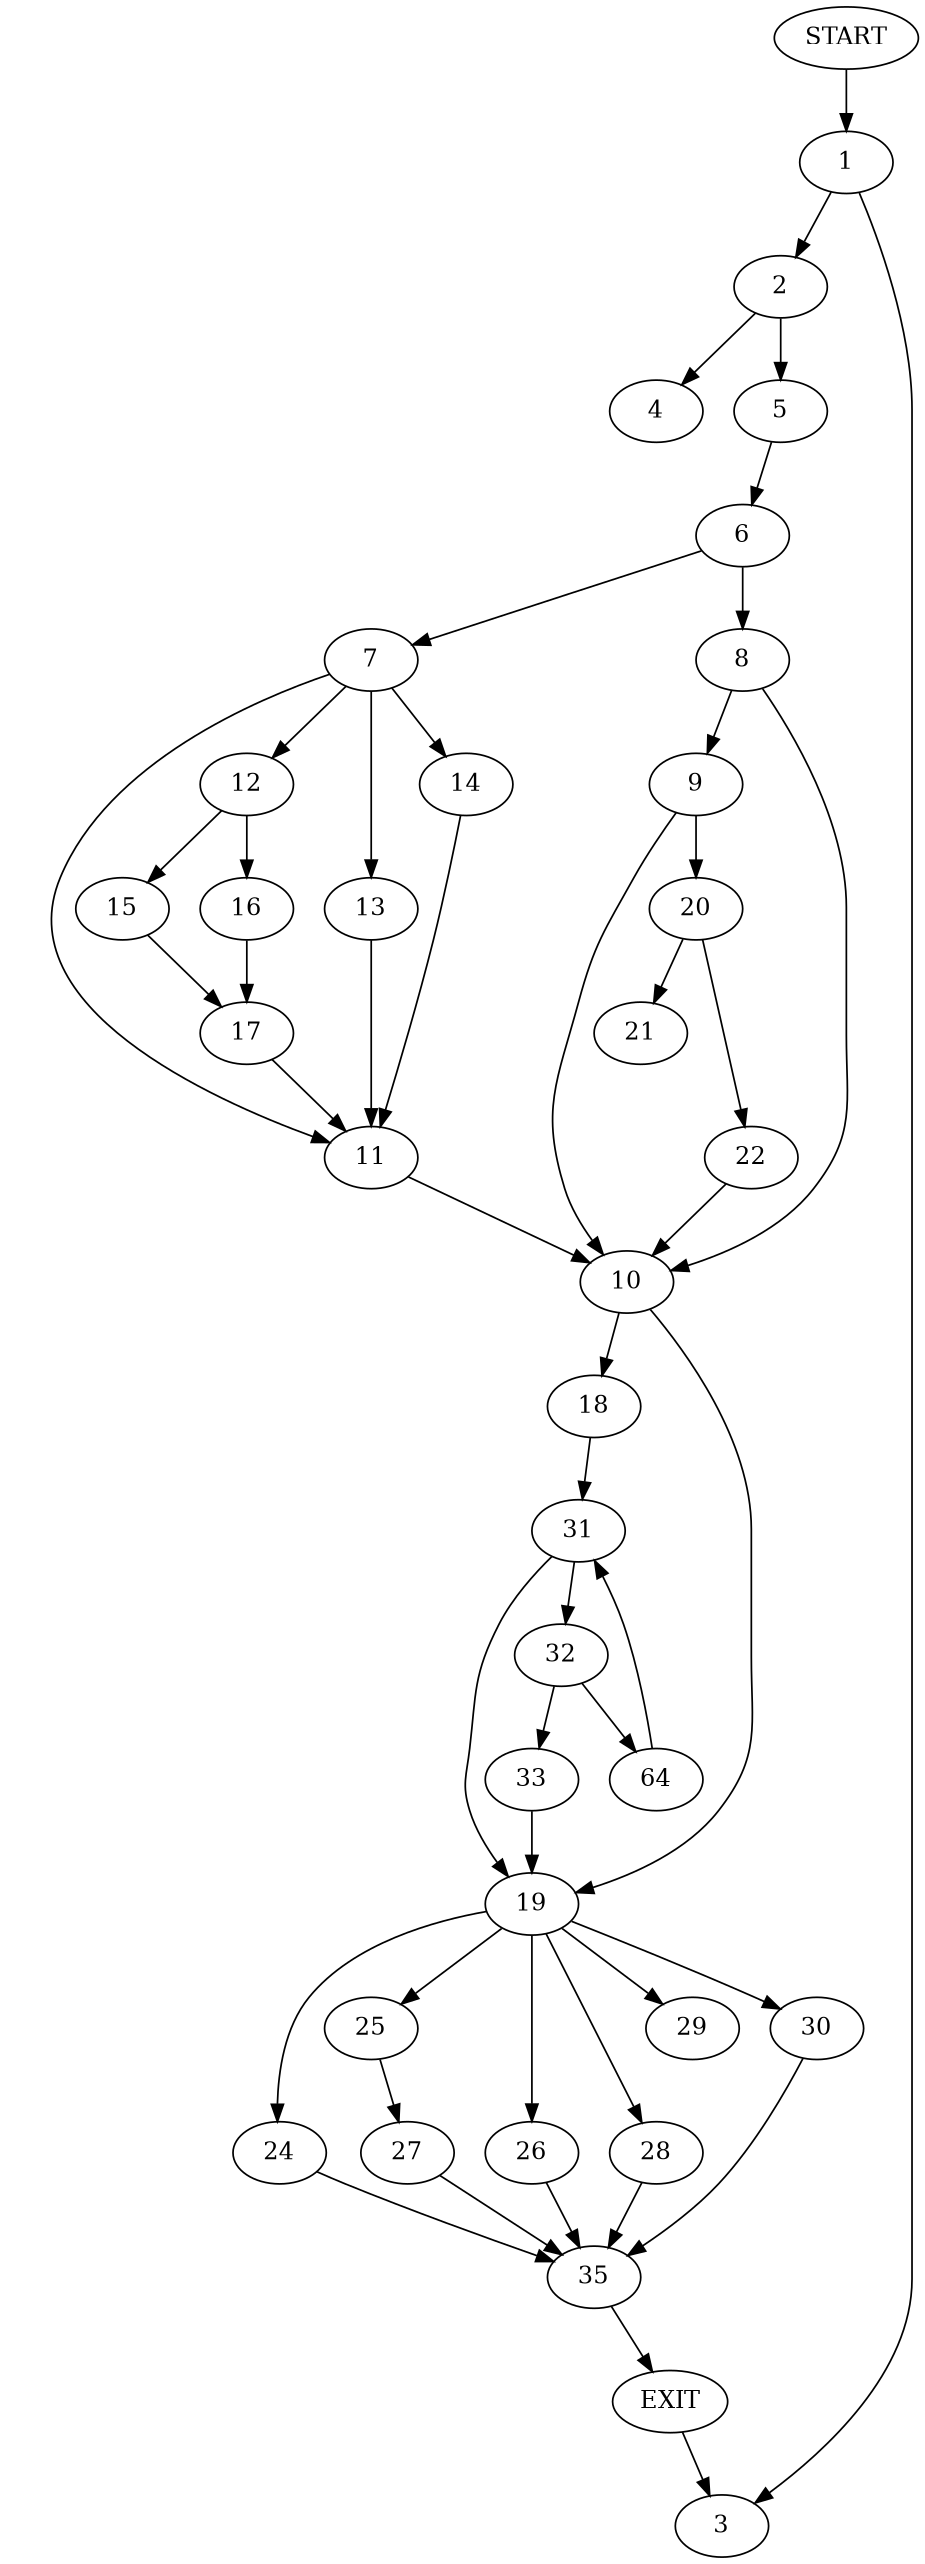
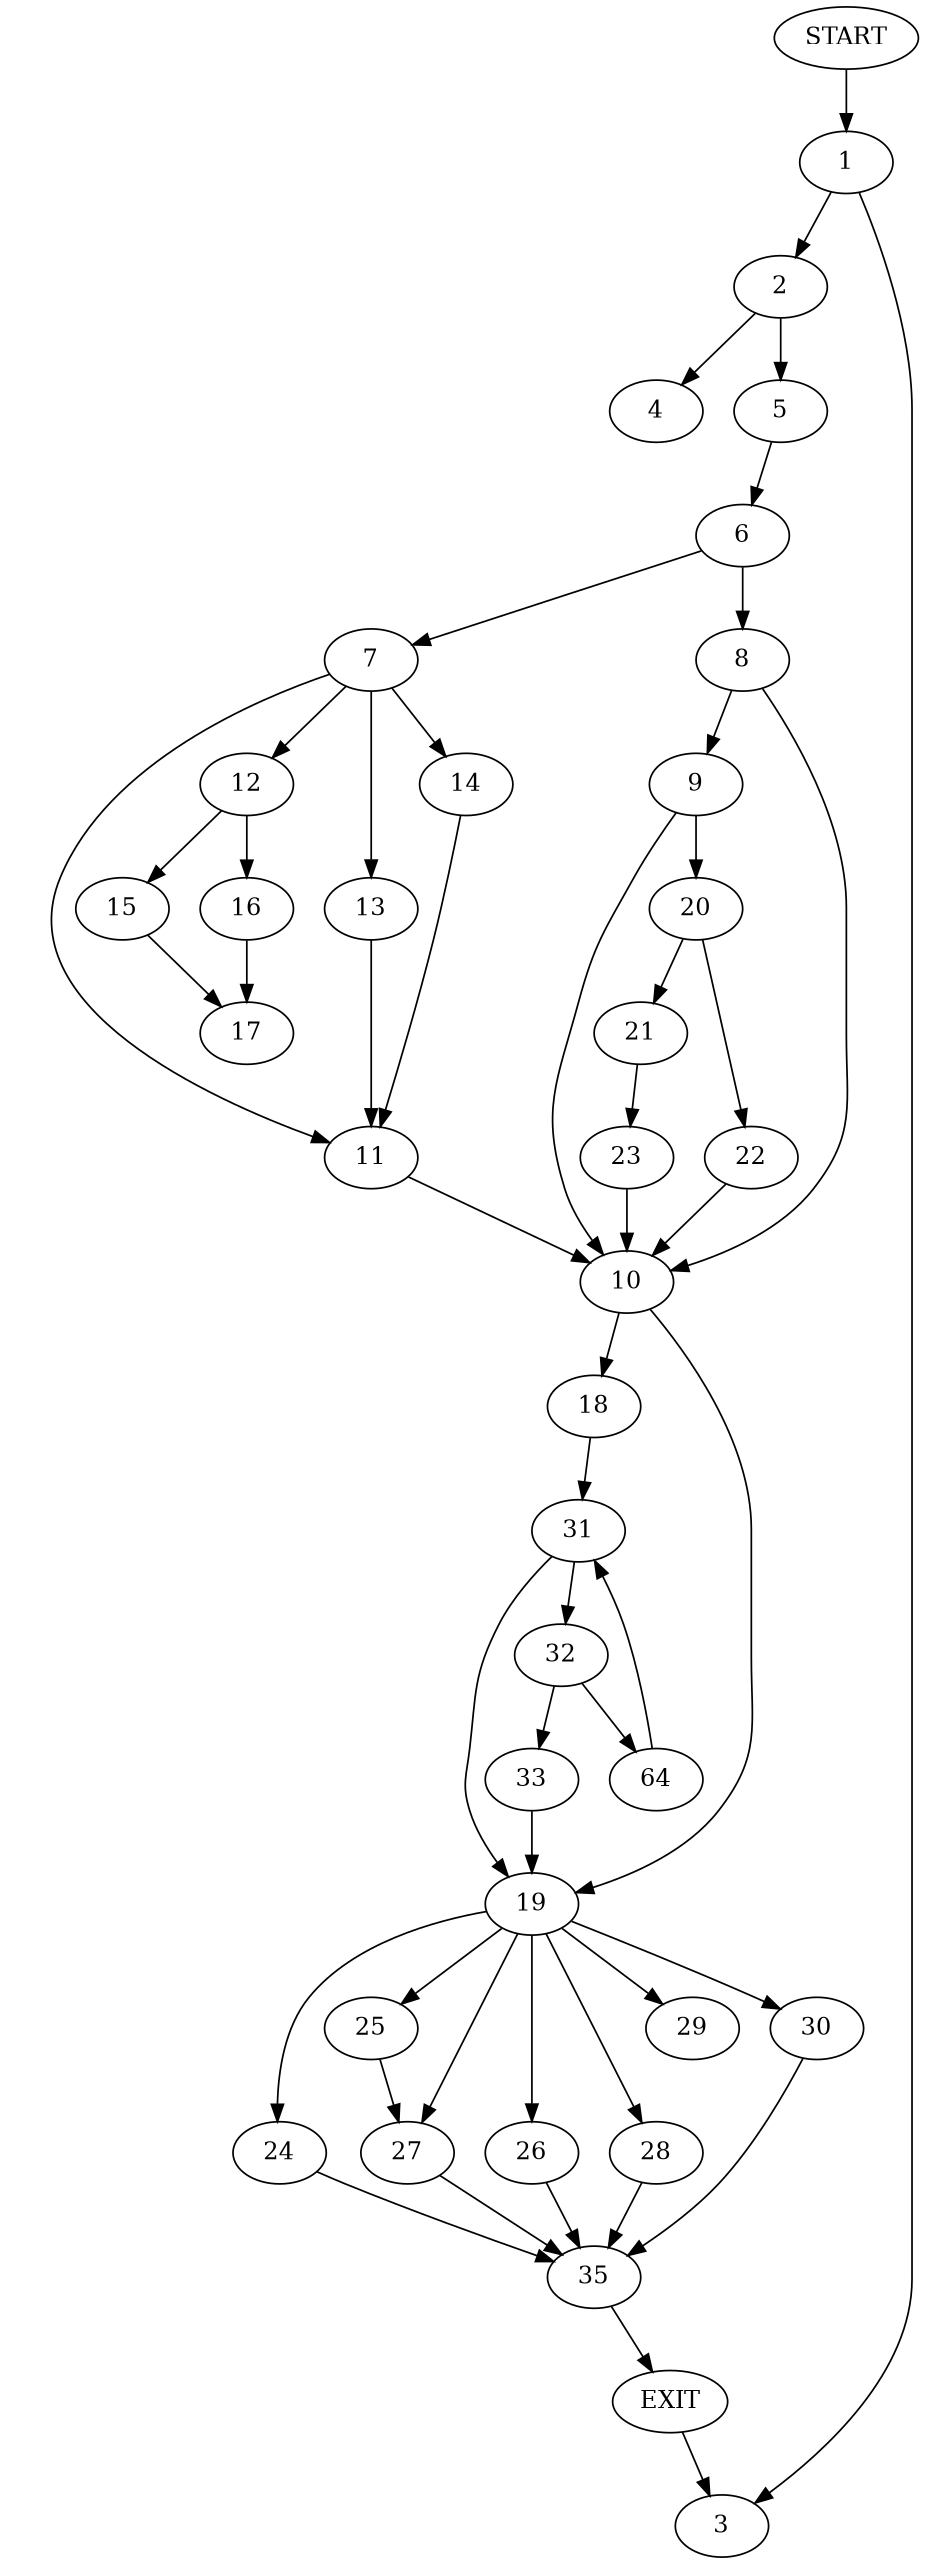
  digraph {
    fontname="DejaVu Serif"
    node [fontname="DejaVu Serif"]
    edge [fontname="DejaVu Serif"]
    n1 [label=START]
    1
    2
    3
    n5 [label=EXIT]
    4
    5
    6
    7
    8
    11
    12
    13
    14
    9
    10
    15
    16
    20
    18
    19
    21
    22
    31
    24
    25
    26
    27
    28
    29
    30
    17
    32
    35
+   23
    33
    n37 [label=64]
    n1 -> 1
    1 -> 2
    1 -> 3
    2 -> 4
    2 -> 5
    n5 -> 3
    5 -> 6
    6 -> 7
    6 -> 8
    7 -> 11
    7 -> 12
    7 -> 13
    7 -> 14
    8 -> 9
    8 -> 10
    11 -> 10
    12 -> 15
    12 -> 16
    13 -> 11
    14 -> 11
    9 -> 10
    9 -> 20
    10 -> 18
    10 -> 19
    15 -> 17
    16 -> 17
    20 -> 21
    20 -> 22
    18 -> 31
    19 -> 24
    19 -> 25
    19 -> 26
+   19 -> 27
    19 -> 28
    19 -> 29
    19 -> 30
+   21 -> 23
    22 -> 10
    31 -> 19
    31 -> 32
    24 -> 35
    25 -> 27
    26 -> 35
    27 -> 35
    28 -> 35
    30 -> 35
-   17 -> 11
    32 -> 33
    32 -> n37
    35 -> n5
+   23 -> 10
    33 -> 19
    n37 -> 31
  }
